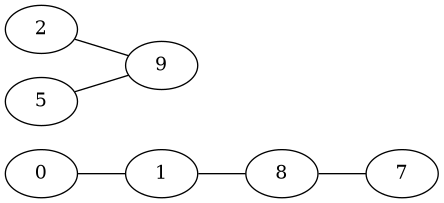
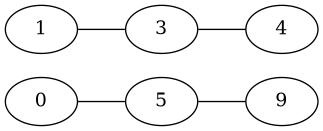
  graph {
    fontname="DejaVu Serif"
    rankdir=LR
    node [fontname="DejaVu Serif" type=corner]
    edge [fontname="DejaVu Serif" frequency=1 type0=line]
    0 [x=465 y=428]
    1 [x=71 y=455]
-   3 [x=83 y=70 label=8]
-   4 [x=459 y=61 label=7]
-   2 [type=endpoint x=-10 y=-5]
+   3 [x=83 y=70]
+   4 [x=459 y=61]
    n6 [label=9 x=-2 y=507]
    5 [type=endpoint x=537 y=530]
-   0 -- 1 [angle0=-.07]
+   0 -- 5 [angle0=-.07]
    1 -- 3 [angle0=-1.54]
    3 -- 4 [angle0=-.02]
-   2 -- n6 [angle0=1.56]
    5 -- n6 [angle0=.04]
  }
